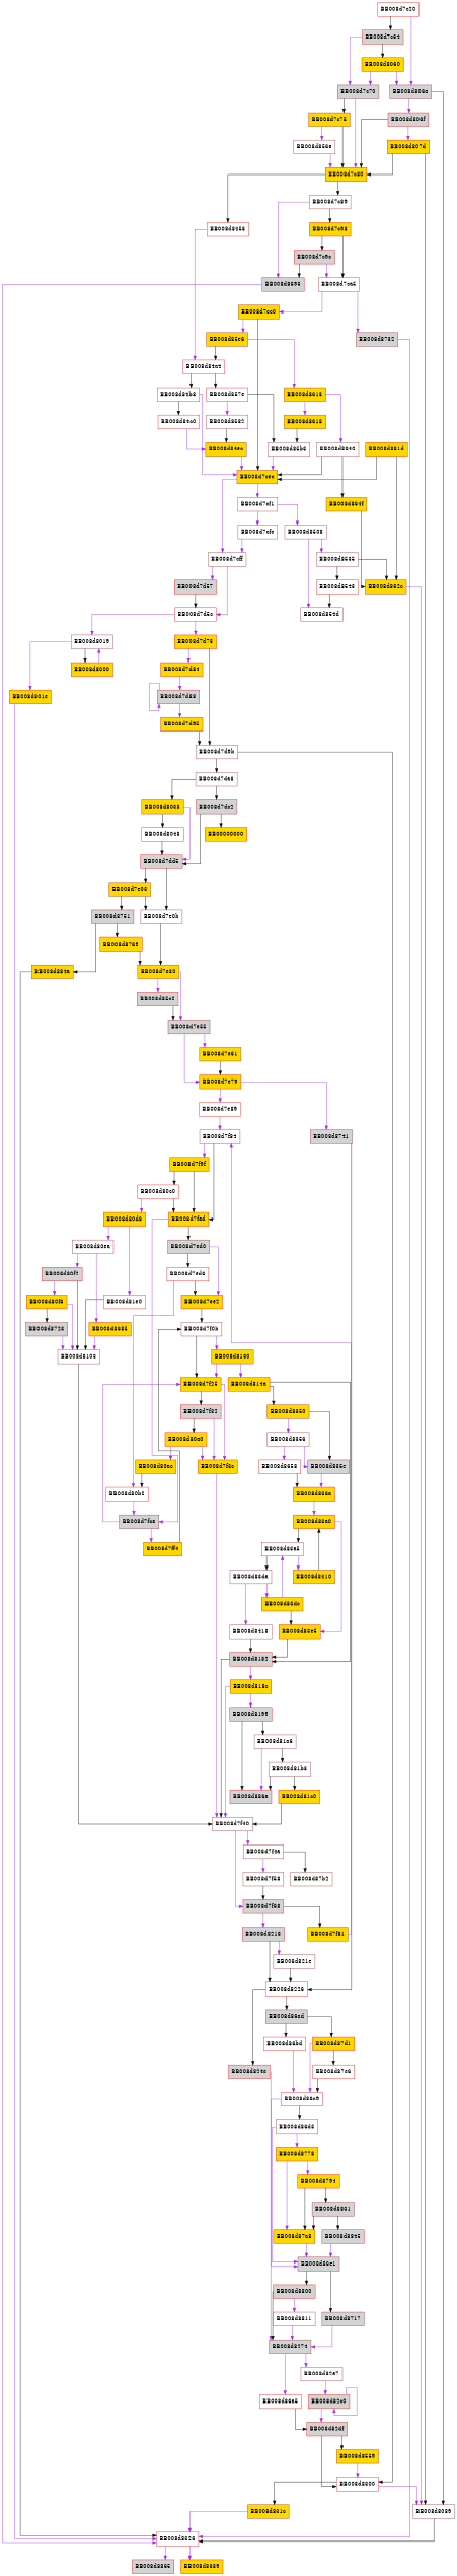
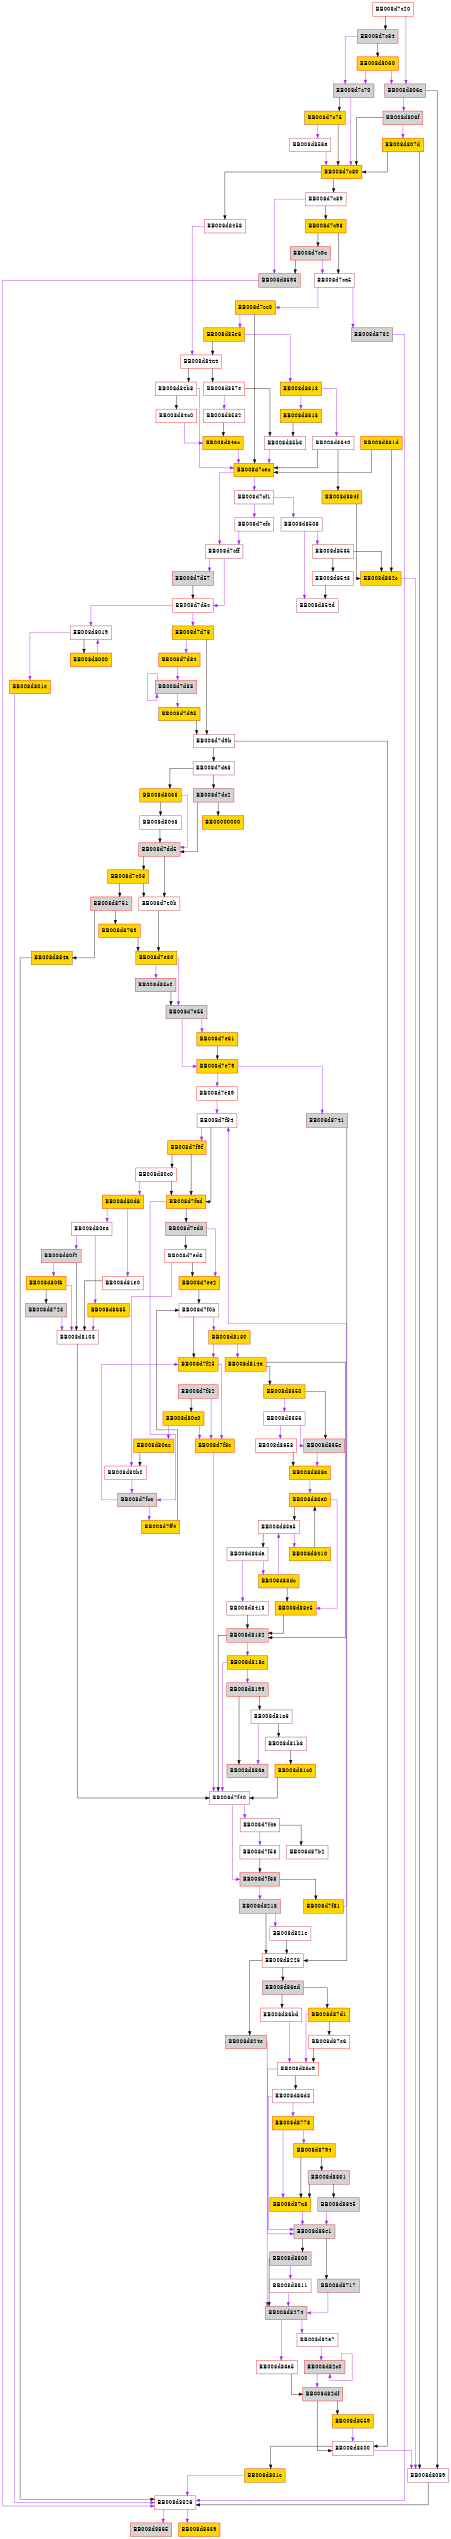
  digraph {
    splines=ortho
    node [color=brown fillcolor=white shape=box style=filled]
    edge [color=purple]
    BB008d7c20 [color=red]
    BB008d806a [fillcolor=lightgrey]
    BB008d7c64 [color=red fillcolor=lightgrey]
    BB008d8089
    BB008d806f [color=red fillcolor=lightgrey]
    BB008d8060 [color=red fillcolor=gold]
    BB008d7c70 [fillcolor=lightgrey]
    BB008d8326 [color=red]
    BB008d7c80 [color=red fillcolor=gold]
    BB008d807d [color=red fillcolor=gold]
    BB008d7c75 [fillcolor=gold]
    BB008d8458 [color=red]
    BB008d7c89
    BB008d856a
    BB008d84a4 [color=red]
    BB008d8696 [color=red fillcolor=lightgrey]
    BB008d7c98 [color=red fillcolor=gold]
    BB008d857e [color=red]
    BB008d84b8
    BB008d7ca5
    BB008d7c9c [color=red fillcolor=lightgrey]
    BB008d8865 [color=red fillcolor=lightgrey]
    BB008d8339 [color=red fillcolor=gold]
    BB008d8732 [fillcolor=lightgrey]
    BB008d7cc0 [fillcolor=gold]
    BB008d85e6 [fillcolor=gold]
    BB008d7cec [fillcolor=gold]
    BB008d8613 [fillcolor=gold]
    BB008d7cff
    BB008d7cf1
    BB008d8640
    BB008d8618 [fillcolor=gold]
    BB008d7d5c [color=red]
    BB008d7d57 [color=red fillcolor=lightgrey]
    BB008d8508
    BB008d7cfc
    BB008d8019
    BB008d7d73 [color=red fillcolor=gold]
    BB008d854d
    BB008d8535
    BB008d862c [fillcolor=gold]
    BB008d8543 [color=red]
    BB008d8000 [color=red fillcolor=gold]
    BB008d801e [color=red fillcolor=gold]
    BB008d7d9b
    BB008d7d84 [color=red fillcolor=gold]
    BB008d8300 [color=red]
    BB008d7da8
    BB008d7d88 [color=red fillcolor=lightgrey]
    BB008d831c [fillcolor=gold]
    BB008d8038 [fillcolor=gold]
    BB008d7dc2 [fillcolor=lightgrey]
    BB008d7d95 [fillcolor=gold]
    BB008d7dd5 [color=red fillcolor=lightgrey]
    BB008d8048
    BB00000000 [color=red fillcolor=gold]
    BB008d7e0b
    BB008d7e03 [fillcolor=gold]
    BB008d7e30 [fillcolor=gold]
    BB008d8751 [color=red fillcolor=lightgrey]
    BB008d85c0 [color=red fillcolor=lightgrey]
    BB008d7e55 [fillcolor=lightgrey]
    BB008d884a [fillcolor=gold]
    BB008d8769 [color=red fillcolor=gold]
    BB008d7e79 [color=red fillcolor=gold]
    BB008d7e61 [fillcolor=gold]
    BB008d8741 [fillcolor=lightgrey]
    BB008d7e89 [color=red]
    BB008d8226 [color=red]
    BB008d7f84
    BB008d86ad [fillcolor=lightgrey]
    BB008d824e [color=red fillcolor=lightgrey]
    BB008d7fad [color=red fillcolor=gold]
    BB008d7f9f [color=red fillcolor=gold]
    BB008d7ed0 [fillcolor=lightgrey]
    BB008d7fca [fillcolor=lightgrey]
    BB008d80c0 [color=red]
    BB008d7ee2 [color=red fillcolor=gold]
    BB008d7ed6 [color=red]
    BB008d7f0b
    BB008d80b0 [color=red]
    BB008d8130 [fillcolor=gold]
    BB008d7f25 [fillcolor=gold]
    BB008d7ff4 [fillcolor=gold]
    BB008d814a [color=red fillcolor=gold]
    BB008d7f3c [color=red fillcolor=gold]
    BB008d7f32 [color=red fillcolor=lightgrey]
    BB008d8350 [fillcolor=gold]
    BB008d8182 [color=red fillcolor=lightgrey]
    BB008d7f40
    BB008d80a0 [color=red fillcolor=gold]
    BB008d7f68 [color=red fillcolor=lightgrey]
    BB008d7f4a
    BB008d80ac [fillcolor=gold]
    BB008d8218 [color=red fillcolor=lightgrey]
    BB008d7f81 [fillcolor=gold]
    BB008d87b2
    BB008d7f58
    BB008d821e
    BB008d80d6 [color=red fillcolor=gold]
    BB008d81e0 [color=red]
    BB008d80ea
    BB008d8103
    BB008d8685 [color=red fillcolor=gold]
    BB008d80f2 [color=red fillcolor=lightgrey]
    BB008d80f6 [color=red fillcolor=gold]
    BB008d8723 [fillcolor=lightgrey]
    BB008d835e [color=red fillcolor=lightgrey]
    BB008d8356
    BB008d818c [fillcolor=gold]
    BB008d836a [color=red fillcolor=gold]
    BB008d8658 [color=red]
    BB008d8199 [color=red fillcolor=lightgrey]
    BB008d886a [color=red fillcolor=lightgrey]
    BB008d81a6
    BB008d81b3
    BB008d81c0 [color=red fillcolor=gold]
    BB008d87d1 [color=red fillcolor=gold]
    BB008d86bd [color=red]
    BB008d8274 [fillcolor=lightgrey]
    BB008d86c9 [color=red]
    BB008d87e6 [color=red]
    BB008d86a5 [color=red]
    BB008d82a7
    BB008d82df [color=red fillcolor=lightgrey]
    BB008d82c0 [color=red fillcolor=lightgrey]
    BB008d8559 [fillcolor=gold]
    BB008d83a0 [color=red fillcolor=gold]
    BB008d83e5 [color=red fillcolor=gold]
    BB008d83a5
    BB008d8410 [fillcolor=gold]
    BB008d83da
    BB008d8418
    BB008d83dc [fillcolor=gold]
    BB008d85b3
    BB008d8582
    BB008d84c0 [color=red]
    BB008d84ec [fillcolor=gold]
    BB008d864f [fillcolor=gold]
    BB008d861d [color=red fillcolor=gold]
    BB008d86e1 [fillcolor=lightgrey]
    BB008d86d3
    BB008d8800 [color=red fillcolor=lightgrey]
    BB008d8717 [fillcolor=lightgrey]
    BB008d8778 [color=red fillcolor=gold]
    BB008d8811
    BB008d87a8 [fillcolor=gold]
    BB008d8794 [color=red fillcolor=gold]
    BB008d8831 [fillcolor=lightgrey]
    BB008d8845 [color=red fillcolor=lightgrey]
    BB008d7c20 -> BB008d806a
    BB008d7c20 -> BB008d7c64 [color=black]
    BB008d806a -> BB008d8089 [color=black]
    BB008d806a -> BB008d806f
    BB008d7c64 -> BB008d8060 [color=black]
    BB008d7c64 -> BB008d7c70
    BB008d8089 -> BB008d8326 [color=black]
    BB008d806f -> BB008d7c80 [color=black]
    BB008d806f -> BB008d807d
    BB008d8060 -> BB008d806a
    BB008d8060 -> BB008d7c70
    BB008d7c70 -> BB008d7c80
    BB008d7c70 -> BB008d7c75 [color=black]
    BB008d8326 -> BB008d8865
    BB008d8326 -> BB008d8339
    BB008d7c80 -> BB008d8458 [color=black]
    BB008d7c80 -> BB008d7c89 [color=black]
    BB008d807d -> BB008d8089 [color=black]
    BB008d807d -> BB008d7c80 [color=black]
    BB008d7c75 -> BB008d7c80 [color=black]
    BB008d7c75 -> BB008d856a
    BB008d8458 -> BB008d84a4
    BB008d7c89 -> BB008d8696
    BB008d7c89 -> BB008d7c98 [color=black]
    BB008d856a -> BB008d7c80
    BB008d84a4 -> BB008d857e [color=black]
    BB008d84a4 -> BB008d84b8 [color=black]
    BB008d8696 -> BB008d8326
    BB008d7c98 -> BB008d7ca5 [color=black]
    BB008d7c98 -> BB008d7c9c [color=black]
    BB008d857e -> BB008d85b3 [color=black]
    BB008d857e -> BB008d8582
    BB008d84b8 -> BB008d7cec
    BB008d84b8 -> BB008d84c0 [color=black]
    BB008d7ca5 -> BB008d8732
    BB008d7ca5 -> BB008d7cc0
    BB008d7c9c -> BB008d8696 [color=black]
    BB008d7c9c -> BB008d7ca5
    BB008d8732 -> BB008d8326
    BB008d7cc0 -> BB008d85e6
    BB008d7cc0 -> BB008d7cec [color=black]
    BB008d85e6 -> BB008d84a4 [color=black]
    BB008d85e6 -> BB008d8613
    BB008d7cec -> BB008d7cff
    BB008d7cec -> BB008d7cf1
    BB008d8613 -> BB008d8640
    BB008d8613 -> BB008d8618
    BB008d7cff -> BB008d7d5c
    BB008d7cff -> BB008d7d57
    BB008d7cf1 -> BB008d8508
    BB008d7cf1 -> BB008d7cfc
    BB008d8640 -> BB008d7cec [color=black]
    BB008d8640 -> BB008d864f [color=black]
    BB008d8618 -> BB008d85b3 [color=black]
    BB008d7d5c -> BB008d8019
    BB008d7d5c -> BB008d7d73
    BB008d7d57 -> BB008d7d5c [color=black]
    BB008d8508 -> BB008d854d
    BB008d8508 -> BB008d8535
    BB008d7cfc -> BB008d7cff
    BB008d8019 -> BB008d8000 [color=black]
    BB008d8019 -> BB008d801e
    BB008d7d73 -> BB008d7d9b [color=black]
    BB008d7d73 -> BB008d7d84
    BB008d8535 -> BB008d862c [color=black]
    BB008d8535 -> BB008d8543 [color=black]
    BB008d862c -> BB008d8089
    BB008d8543 -> BB008d854d [color=black]
    BB008d8000 -> BB008d8019
    BB008d801e -> BB008d8326
    BB008d7d9b -> BB008d8300 [color=black]
    BB008d7d9b -> BB008d7da8 [color=black]
    BB008d7d84 -> BB008d7d88
    BB008d8300 -> BB008d8089
    BB008d8300 -> BB008d831c [color=black]
    BB008d7da8 -> BB008d8038 [color=black]
    BB008d7da8 -> BB008d7dc2 [color=black]
    BB008d7d88 -> BB008d7d88
    BB008d7d88 -> BB008d7d95
    BB008d831c -> BB008d8326
    BB008d8038 -> BB008d7dd5
    BB008d8038 -> BB008d8048 [color=black]
    BB008d7dc2 -> BB008d7dd5 [color=black]
    BB008d7dc2 -> BB00000000 [color=black]
    BB008d7d95 -> BB008d7d9b [color=black]
    BB008d7dd5 -> BB008d7e0b [color=black]
    BB008d7dd5 -> BB008d7e03 [color=black]
    BB008d8048 -> BB008d7dd5 [color=black]
    BB008d7e0b -> BB008d7e30 [color=black]
    BB008d7e03 -> BB008d7e0b [color=black]
    BB008d7e03 -> BB008d8751 [color=black]
    BB008d7e30 -> BB008d85c0
    BB008d7e30 -> BB008d7e55
    BB008d8751 -> BB008d884a [color=black]
    BB008d8751 -> BB008d8769 [color=black]
    BB008d85c0 -> BB008d7e55 [color=black]
    BB008d7e55 -> BB008d7e79
    BB008d7e55 -> BB008d7e61
    BB008d884a -> BB008d8326 [color=black]
    BB008d8769 -> BB008d7e30 [color=black]
    BB008d7e79 -> BB008d8741
    BB008d7e79 -> BB008d7e89
    BB008d7e61 -> BB008d7e79 [color=black]
    BB008d8741 -> BB008d8226 [color=black]
    BB008d7e89 -> BB008d7f84
    BB008d8226 -> BB008d86ad [color=black]
    BB008d8226 -> BB008d824e [color=black]
    BB008d7f84 -> BB008d7fad [color=black]
    BB008d7f84 -> BB008d7f9f
    BB008d86ad -> BB008d87d1 [color=black]
    BB008d86ad -> BB008d86bd [color=black]
    BB008d824e -> BB008d8274
    BB008d7fad -> BB008d7ed0 [color=black]
    BB008d7fad -> BB008d7fca
    BB008d7f9f -> BB008d7fad [color=black]
    BB008d7f9f -> BB008d80c0 [color=black]
    BB008d7ed0 -> BB008d7ee2
    BB008d7ed0 -> BB008d7ed6 [color=black]
    BB008d7fca -> BB008d7f25
    BB008d7fca -> BB008d7ff4
    BB008d80c0 -> BB008d7fad [color=black]
    BB008d80c0 -> BB008d80d6
    BB008d7ee2 -> BB008d7f0b [color=black]
    BB008d7ed6 -> BB008d7ee2 [color=black]
    BB008d7ed6 -> BB008d80b0
    BB008d7f0b -> BB008d8130
    BB008d7f0b -> BB008d7f25 [color=black]
    BB008d80b0 -> BB008d7fca
    BB008d8130 -> BB008d7f25
    BB008d8130 -> BB008d814a
    BB008d7f25 -> BB008d7f3c
-   BB008d7f25 -> BB008d7f32 [color=black]
    BB008d7ff4 -> BB008d7f0b [color=black]
    BB008d814a -> BB008d8350 [color=black]
    BB008d814a -> BB008d8182 [color=black]
    BB008d7f3c -> BB008d7f40
    BB008d7f32 -> BB008d7f3c
    BB008d7f32 -> BB008d80a0 [color=black]
    BB008d8350 -> BB008d835e [color=black]
    BB008d8350 -> BB008d8356
    BB008d8182 -> BB008d7f40 [color=black]
    BB008d8182 -> BB008d818c
    BB008d7f40 -> BB008d7f68
    BB008d7f40 -> BB008d7f4a
    BB008d80a0 -> BB008d7f3c
    BB008d80a0 -> BB008d80ac
    BB008d7f68 -> BB008d8218
    BB008d7f68 -> BB008d7f81 [color=black]
    BB008d7f4a -> BB008d87b2 [color=black]
    BB008d7f4a -> BB008d7f58
    BB008d80ac -> BB008d80b0 [color=black]
    BB008d8218 -> BB008d8226 [color=black]
    BB008d8218 -> BB008d821e
    BB008d7f81 -> BB008d7f84
    BB008d7f58 -> BB008d7f68 [color=black]
    BB008d821e -> BB008d8226 [color=black]
    BB008d80d6 -> BB008d81e0
    BB008d80d6 -> BB008d80ea
    BB008d81e0 -> BB008d8103 [color=black]
    BB008d80ea -> BB008d8685
    BB008d80ea -> BB008d80f2
    BB008d8103 -> BB008d7f40 [color=black]
    BB008d8685 -> BB008d8103
    BB008d80f2 -> BB008d8103 [color=black]
    BB008d80f2 -> BB008d80f6
    BB008d80f6 -> BB008d8103
    BB008d80f6 -> BB008d8723 [color=black]
    BB008d8723 -> BB008d8103
    BB008d835e -> BB008d836a
    BB008d8356 -> BB008d835e
    BB008d8356 -> BB008d8658
    BB008d818c -> BB008d7f40
    BB008d818c -> BB008d8199
    BB008d836a -> BB008d83a0
    BB008d8658 -> BB008d836a [color=black]
    BB008d8199 -> BB008d886a [color=black]
    BB008d8199 -> BB008d81a6 [color=black]
    BB008d81a6 -> BB008d886a
    BB008d81a6 -> BB008d81b3 [color=black]
-   BB008d81b3 -> BB008d886a [color=black]
    BB008d81b3 -> BB008d81c0 [color=black]
    BB008d81c0 -> BB008d7f40 [color=black]
    BB008d87d1 -> BB008d86c9
    BB008d87d1 -> BB008d87e6 [color=black]
    BB008d86bd -> BB008d86c9
    BB008d8274 -> BB008d86a5
    BB008d8274 -> BB008d82a7
    BB008d86c9 -> BB008d86e1
    BB008d86c9 -> BB008d86d3 [color=black]
    BB008d87e6 -> BB008d86c9 [color=black]
    BB008d86a5 -> BB008d82df [color=black]
    BB008d82a7 -> BB008d82c0
    BB008d82df -> BB008d8300 [color=black]
    BB008d82df -> BB008d8559 [color=black]
    BB008d82c0 -> BB008d82df
    BB008d82c0 -> BB008d82c0
    BB008d8559 -> BB008d8300
    BB008d83a0 -> BB008d83e5
    BB008d83a0 -> BB008d83a5 [color=black]
    BB008d83e5 -> BB008d8182 [color=black]
    BB008d83a5 -> BB008d8410
    BB008d83a5 -> BB008d83da [color=black]
    BB008d8410 -> BB008d83a0 [color=black]
    BB008d83da -> BB008d8418
    BB008d83da -> BB008d83dc
    BB008d8418 -> BB008d8182 [color=black]
    BB008d83dc -> BB008d83e5 [color=black]
    BB008d83dc -> BB008d83a5
    BB008d85b3 -> BB008d7cec
    BB008d8582 -> BB008d84ec [color=black]
    BB008d84c0 -> BB008d84ec
    BB008d84ec -> BB008d7cec
    BB008d864f -> BB008d862c [color=black]
    BB008d861d -> BB008d7cec [color=black]
    BB008d861d -> BB008d862c [color=black]
    BB008d86e1 -> BB008d8800 [color=black]
    BB008d86e1 -> BB008d8717 [color=black]
    BB008d86d3 -> BB008d86e1
    BB008d86d3 -> BB008d8778
    BB008d8800 -> BB008d8274 [color=black]
    BB008d8800 -> BB008d8811
    BB008d8717 -> BB008d8274
    BB008d8778 -> BB008d87a8
    BB008d8778 -> BB008d8794
    BB008d8811 -> BB008d8274
    BB008d87a8 -> BB008d86e1
    BB008d8794 -> BB008d87a8 [color=black]
    BB008d8794 -> BB008d8831 [color=black]
    BB008d8831 -> BB008d87a8 [color=black]
    BB008d8831 -> BB008d8845 [color=black]
    BB008d8845 -> BB008d86e1
  }
